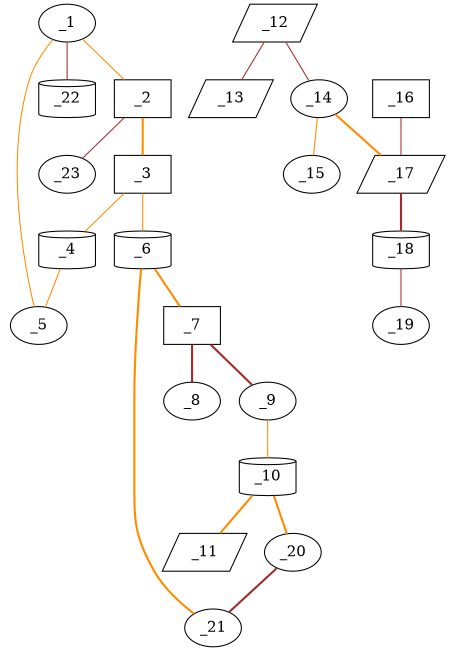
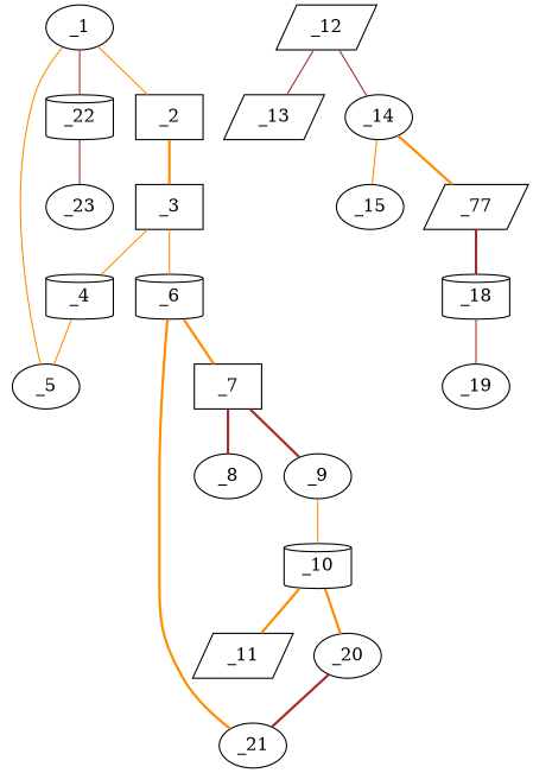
  graph {
    node [charge=0 chem=1 shape=ellipse symbol="C  " x=4.5981 y=3.6581]
    edge [color=darkorange style=solid valence=1]
    _1 [x=3.2321]
    _2 [chem=2 shape=box symbol="O  " x=2.923 y=2.7071]
    _5 [x=4.2321]
    _22 [shape=cylinder x=2.6443 y=4.4672]
    _3 [shape=box x=3.7321 y=2.1193]
    _23 [chem=2 symbol="O  " x=3.051 y=5.3807]
    _4 [shape=cylinder x=4.5411 y=2.7071]
    _6 [chem=4 shape=cylinder symbol="N  " x=3.7321 y=1.1193]
    _7 [shape=box x=2.866 y=0.6193]
    _21 [y=0.6193]
    _8 [chem=2 symbol="O  " x=2 y=1.1193]
    _9 [chem=4 symbol="N  " x=2.866 y=-0.3807]
    _10 [shape=cylinder x=3.732 y=-0.8807]
    _11 [chem=4 shape=parallelogram symbol="N  " x=3.732 y=-1.8807]
    _20 [y=-0.3807]
    _12 [shape=parallelogram y=-2.3807]
    _13 [chem=2 shape=parallelogram symbol="O  " x=5.4641 y=-1.8807]
    _14 [y=-3.3807]
    _15 [x=3.732 y=-3.8807]
-   _17 [shape=parallelogram y=-5.3807]
+   _17 [shape=parallelogram y=-5.3807 label=_77]
    _19 [x=5.4641 y=-3.8807]
-   _16 [shape=box x=3.732 y=-4.8807]
    _18 [shape=cylinder x=5.4641 y=-4.8807]
    _1 -- _2
    _1 -- _5
    _1 -- _22 [color=brown]
    _2 -- _3 [style=bold]
-   _2 -- _23 [color=brown]
+   _22 -- _23 [color=brown]
    _3 -- _4
    _3 -- _6
    _4 -- _5
    _6 -- _7 [style=bold]
    _6 -- _21 [style=bold]
    _7 -- _8 [color=brown style=bold valence=2]
    _7 -- _9 [color=brown style=bold]
    _9 -- _10 [valence=2]
    _10 -- _11 [style=bold]
    _10 -- _20 [style=bold]
    _20 -- _21 [color=brown style=bold valence=2]
    _12 -- _13 [color=brown valence=2]
    _12 -- _14 [color=brown]
    _14 -- _15
    _14 -- _17 [style=bold valence=2]
    _17 -- _18 [color=brown style=bold valence=2]
-   _16 -- _17 [color=brown]
    _18 -- _19 [color=brown]
  }
